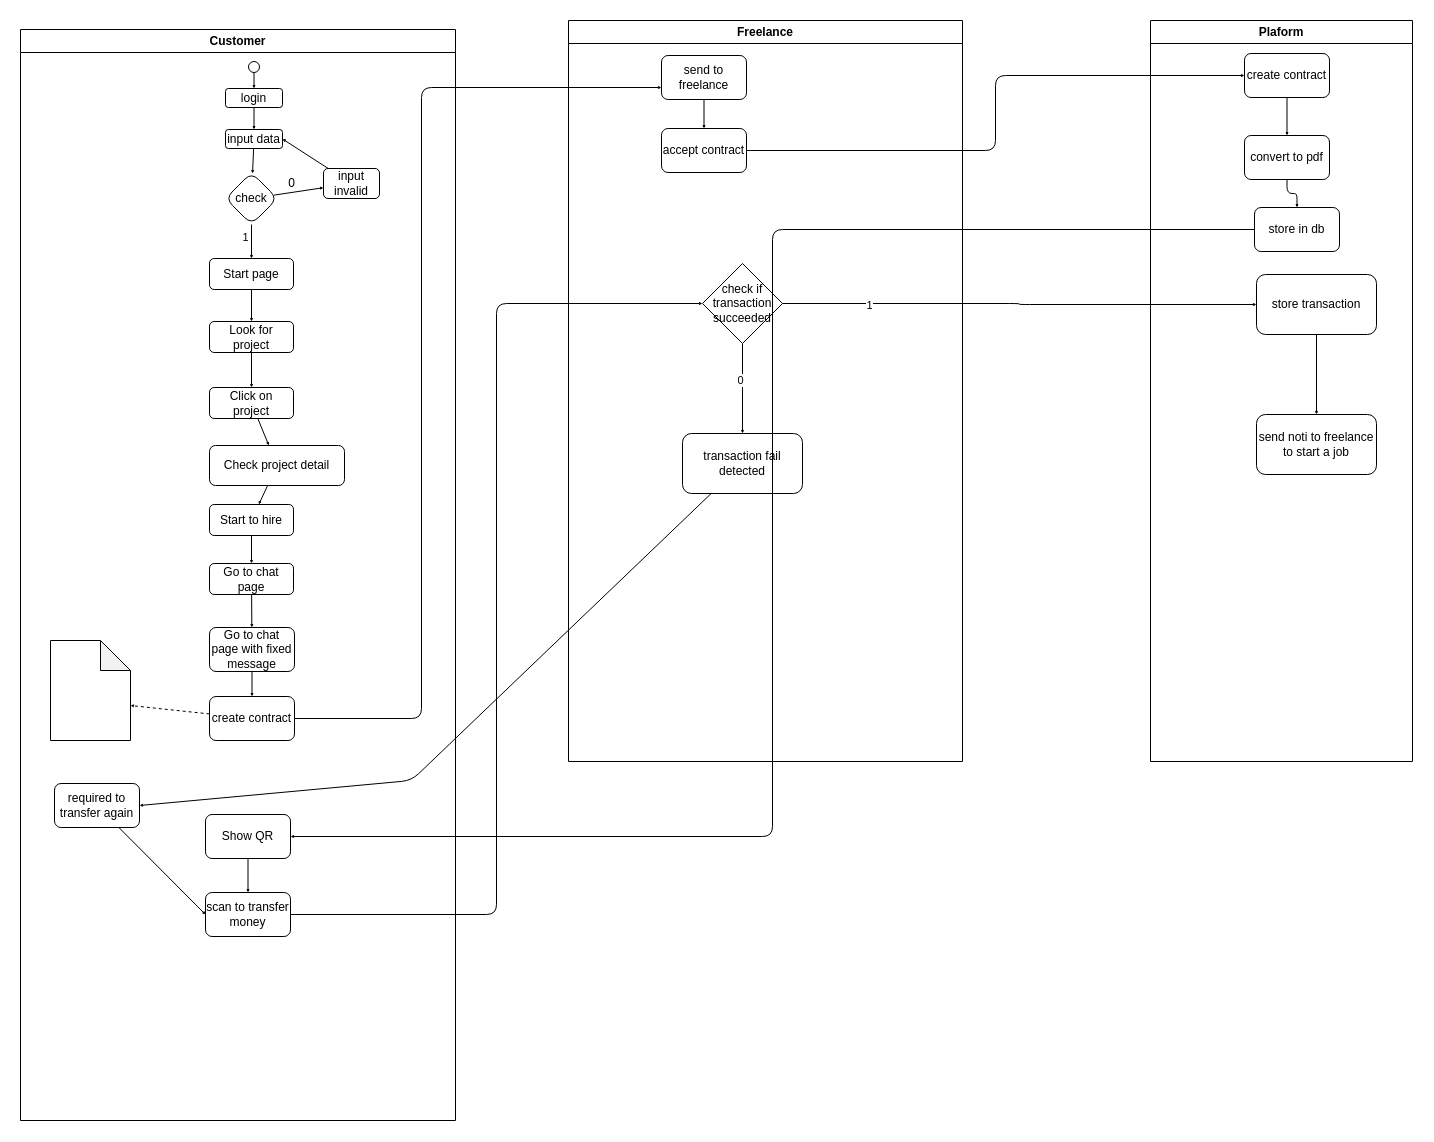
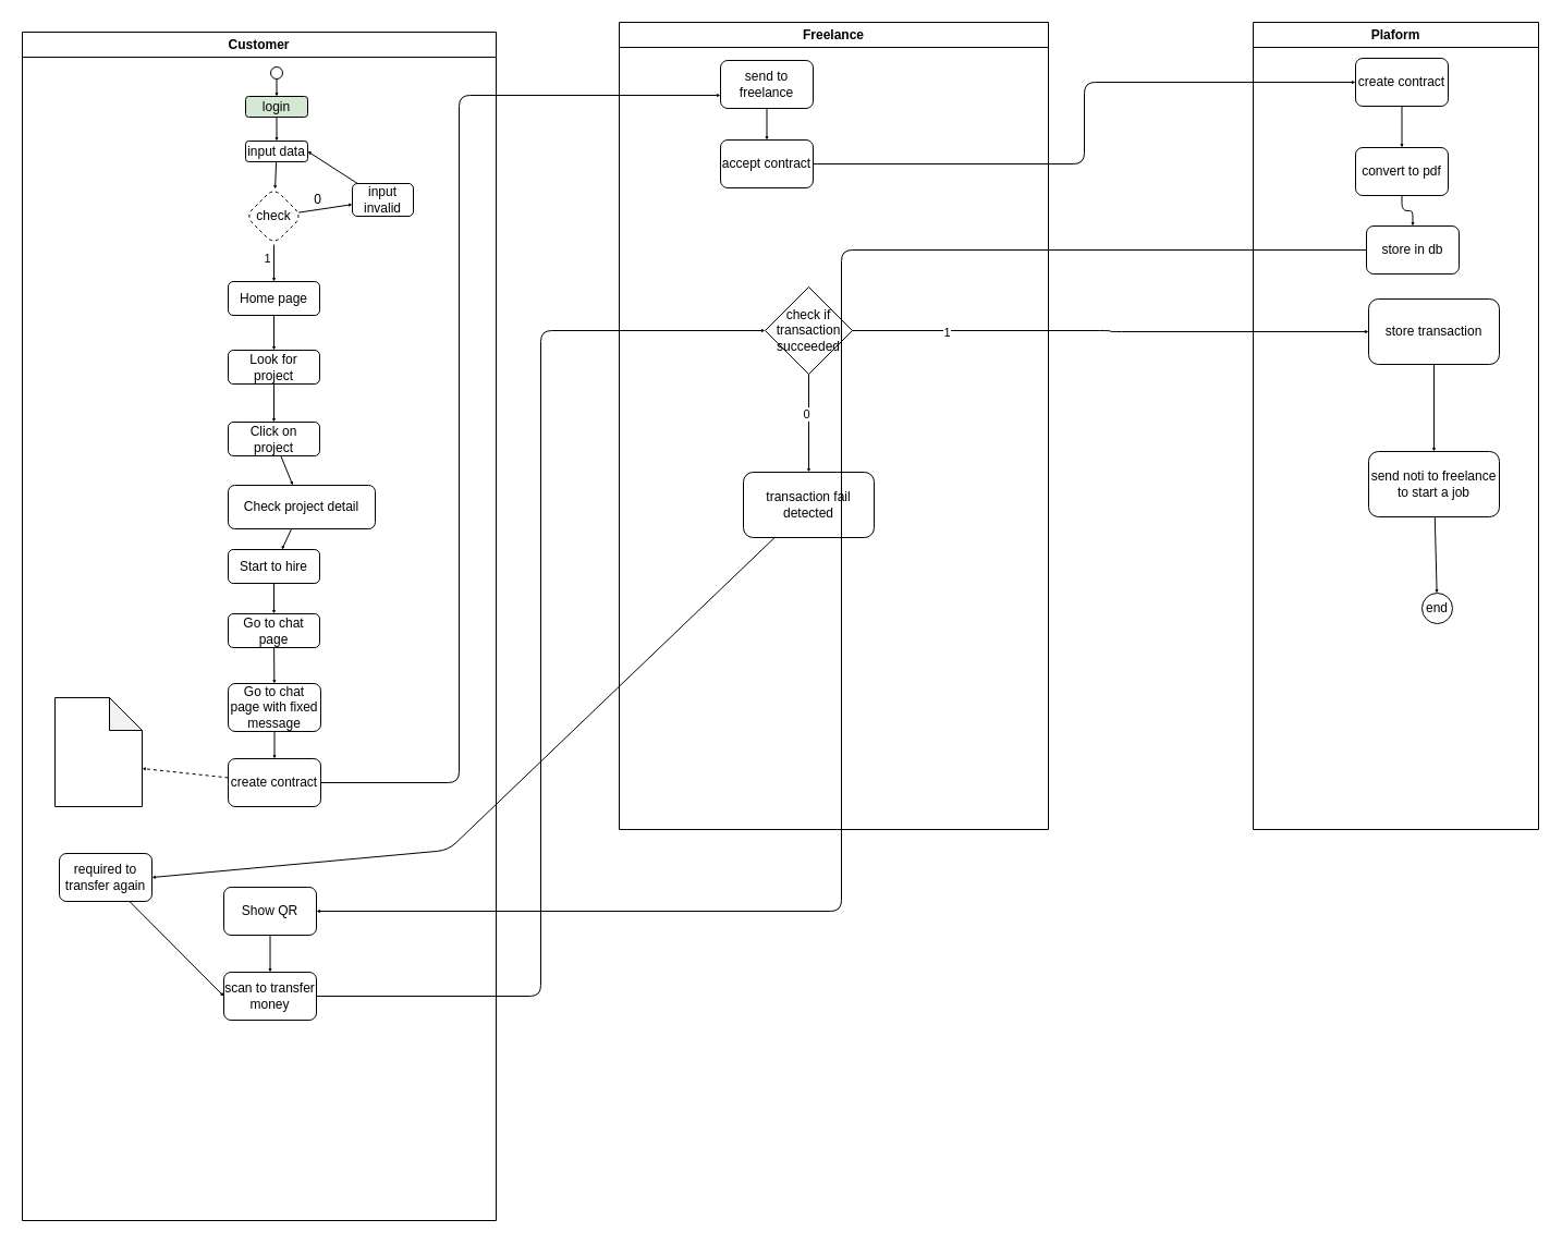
  <mxCell id="0" />
  <mxCell id="1" parent="0" />
  <mxCell id="2" style="edgeStyle=none;html=1;endSize=1;" parent="1" source="3" target="5" edge="1"><mxGeometry relative="1" as="geometry" /></mxCell>
  <mxCell id="3" value="" style="ellipse;whiteSpace=wrap;html=1;aspect=fixed;" parent="1" vertex="1"><mxGeometry x="248" y="61" width="11" height="11" as="geometry" /></mxCell>
  <mxCell id="4" value="" style="edgeStyle=none;html=1;endSize=1;" parent="1" source="5" target="7" edge="1"><mxGeometry relative="1" as="geometry" /></mxCell>
- <mxCell id="5" value="login" style="rounded=1;whiteSpace=wrap;html=1;" parent="1" vertex="1"><mxGeometry x="225" y="88" width="57" height="19" as="geometry" /></mxCell>
+ <mxCell id="5" value="login" style="rounded=1;whiteSpace=wrap;html=1;fillColor=#d5e8d4;" parent="1" vertex="1"><mxGeometry x="225" y="88" width="57" height="19" as="geometry" /></mxCell>
  <mxCell id="6" value="" style="edgeStyle=none;html=1;endSize=1;" parent="1" source="7" target="11" edge="1"><mxGeometry relative="1" as="geometry" /></mxCell>
  <mxCell id="7" value="input data" style="rounded=1;whiteSpace=wrap;html=1;" parent="1" vertex="1"><mxGeometry x="225" y="129" width="57" height="19" as="geometry" /></mxCell>
  <mxCell id="8" value="" style="edgeStyle=none;html=1;endSize=1;" parent="1" source="11" target="13" edge="1"><mxGeometry relative="1" as="geometry" /></mxCell>
  <mxCell id="9" value="" style="edgeStyle=none;html=1;endSize=1;" parent="1" source="11" target="16" edge="1"><mxGeometry relative="1" as="geometry" /></mxCell>
  <mxCell id="10" value="1" style="edgeLabel;html=1;align=center;verticalAlign=middle;resizable=0;points=[];" parent="9" vertex="1" connectable="0"><mxGeometry x="0.21" y="-1" relative="1" as="geometry"><mxPoint x="-6" y="-9" as="offset" /></mxGeometry></mxCell>
- <mxCell id="11" value="check" style="rhombus;whiteSpace=wrap;html=1;rounded=1;" parent="1" vertex="1"><mxGeometry x="225" y="172" width="52" height="52" as="geometry" /></mxCell>
+ <mxCell id="11" value="check" style="rhombus;whiteSpace=wrap;html=1;rounded=1;dashed=1;" parent="1" vertex="1"><mxGeometry x="225" y="172" width="52" height="52" as="geometry" /></mxCell>
  <mxCell id="12" style="edgeStyle=none;html=1;entryX=1;entryY=0.5;entryDx=0;entryDy=0;endSize=1;" parent="1" source="13" target="7" edge="1"><mxGeometry relative="1" as="geometry" /></mxCell>
  <mxCell id="13" value="input invalid" style="whiteSpace=wrap;html=1;rounded=1;" parent="1" vertex="1"><mxGeometry x="323" y="168" width="56" height="30" as="geometry" /></mxCell>
  <mxCell id="14" value="0" style="text;html=1;align=center;verticalAlign=middle;resizable=0;points=[];autosize=1;strokeColor=none;fillColor=none;" parent="1" vertex="1"><mxGeometry x="278" y="170" width="25" height="26" as="geometry" /></mxCell>
  <mxCell id="15" value="" style="edgeStyle=none;html=1;endSize=1;" parent="1" source="16" target="18" edge="1"><mxGeometry relative="1" as="geometry" /></mxCell>
- <mxCell id="16" value="Start page" style="whiteSpace=wrap;html=1;rounded=1;" parent="1" vertex="1"><mxGeometry x="209" y="258" width="84" height="31" as="geometry" /></mxCell>
+ <mxCell id="16" value="Home page" style="whiteSpace=wrap;html=1;rounded=1;" parent="1" vertex="1"><mxGeometry x="209" y="258" width="84" height="31" as="geometry" /></mxCell>
  <mxCell id="17" value="" style="edgeStyle=none;html=1;endSize=1;" parent="1" source="18" target="20" edge="1"><mxGeometry relative="1" as="geometry" /></mxCell>
  <mxCell id="18" value="Look for project" style="whiteSpace=wrap;html=1;rounded=1;" parent="1" vertex="1"><mxGeometry x="209" y="321" width="84" height="31" as="geometry" /></mxCell>
  <mxCell id="19" value="" style="edgeStyle=none;html=1;endSize=1;" parent="1" source="20" target="22" edge="1"><mxGeometry relative="1" as="geometry" /></mxCell>
  <mxCell id="20" value="Click on project" style="whiteSpace=wrap;html=1;rounded=1;" parent="1" vertex="1"><mxGeometry x="209" y="387" width="84" height="31" as="geometry" /></mxCell>
  <mxCell id="21" value="" style="edgeStyle=none;html=1;endSize=1;" parent="1" source="22" target="24" edge="1"><mxGeometry relative="1" as="geometry" /></mxCell>
  <mxCell id="22" value="Check project detail" style="whiteSpace=wrap;html=1;rounded=1;" parent="1" vertex="1"><mxGeometry x="209" y="445" width="135" height="40" as="geometry" /></mxCell>
  <mxCell id="23" value="" style="edgeStyle=none;html=1;endSize=1;" parent="1" source="24" target="26" edge="1"><mxGeometry relative="1" as="geometry" /></mxCell>
  <mxCell id="24" value="Start to hire" style="whiteSpace=wrap;html=1;rounded=1;" parent="1" vertex="1"><mxGeometry x="209" y="504" width="84" height="31" as="geometry" /></mxCell>
  <mxCell id="25" value="" style="edgeStyle=none;html=1;endSize=1;" parent="1" source="26" target="28" edge="1"><mxGeometry relative="1" as="geometry" /></mxCell>
  <mxCell id="26" value="Go to chat page" style="whiteSpace=wrap;html=1;rounded=1;" parent="1" vertex="1"><mxGeometry x="209" y="563" width="84" height="31" as="geometry" /></mxCell>
  <mxCell id="27" value="" style="edgeStyle=none;html=1;endSize=1;" parent="1" source="28" target="31" edge="1"><mxGeometry relative="1" as="geometry" /></mxCell>
  <mxCell id="28" value="Go to chat page with fixed message" style="whiteSpace=wrap;html=1;rounded=1;" parent="1" vertex="1"><mxGeometry x="209" y="627" width="85" height="44" as="geometry" /></mxCell>
  <mxCell id="29" style="edgeStyle=none;html=1;endSize=1;dashed=1;entryX=0;entryY=0;entryDx=80;entryDy=65;entryPerimeter=0;" parent="1" source="31" target="32" edge="1"><mxGeometry relative="1" as="geometry"><mxPoint x="339.4" y="718" as="targetPoint" /></mxGeometry></mxCell>
  <mxCell id="30" value="" style="edgeStyle=orthogonalEdgeStyle;html=1;endSize=1;exitX=1;exitY=0.5;exitDx=0;exitDy=0;" parent="1" source="31" target="41" edge="1"><mxGeometry relative="1" as="geometry"><Array as="points"><mxPoint x="421" y="718" /><mxPoint x="421" y="87" /></Array></mxGeometry></mxCell>
  <mxCell id="31" value="create contract" style="whiteSpace=wrap;html=1;rounded=1;" parent="1" vertex="1"><mxGeometry x="209" y="696" width="85" height="44" as="geometry" /></mxCell>
  <mxCell id="32" value="" style="shape=note;whiteSpace=wrap;html=1;backgroundOutline=1;darkOpacity=0.05;" parent="1" vertex="1"><mxGeometry x="50" y="640" width="80" height="100" as="geometry" /></mxCell>
  <mxCell id="33" value="Customer" style="swimlane;whiteSpace=wrap;html=1;" parent="1" vertex="1"><mxGeometry x="20" y="29" width="435" height="1091" as="geometry" /></mxCell>
  <mxCell id="34" value="" style="edgeStyle=orthogonalEdgeStyle;html=1;endSize=1;" parent="33" source="35" target="36" edge="1"><mxGeometry relative="1" as="geometry" /></mxCell>
  <mxCell id="35" value="Show QR" style="whiteSpace=wrap;html=1;rounded=1;" parent="33" vertex="1"><mxGeometry x="185" y="785" width="85" height="44" as="geometry" /></mxCell>
  <mxCell id="36" value="scan to transfer money" style="whiteSpace=wrap;html=1;rounded=1;" parent="33" vertex="1"><mxGeometry x="185" y="863" width="85" height="44" as="geometry" /></mxCell>
  <mxCell id="37" style="edgeStyle=none;html=1;entryX=0;entryY=0.5;entryDx=0;entryDy=0;endSize=1;" parent="33" source="38" target="36" edge="1"><mxGeometry relative="1" as="geometry" /></mxCell>
  <mxCell id="38" value="required to transfer again" style="whiteSpace=wrap;html=1;rounded=1;" parent="33" vertex="1"><mxGeometry x="34" y="754" width="85" height="44" as="geometry" /></mxCell>
  <mxCell id="39" value="Freelance" style="swimlane;whiteSpace=wrap;html=1;" parent="1" vertex="1"><mxGeometry x="568" y="20" width="394" height="741" as="geometry" /></mxCell>
  <mxCell id="40" style="edgeStyle=orthogonalEdgeStyle;html=1;endSize=1;" parent="39" source="41" target="42" edge="1"><mxGeometry relative="1" as="geometry" /></mxCell>
  <mxCell id="41" value="send to freelance" style="whiteSpace=wrap;html=1;rounded=1;" parent="39" vertex="1"><mxGeometry x="93" y="35" width="85" height="44" as="geometry" /></mxCell>
  <mxCell id="42" value="accept contract" style="whiteSpace=wrap;html=1;rounded=1;" parent="39" vertex="1"><mxGeometry x="93" y="108" width="85" height="44" as="geometry" /></mxCell>
  <mxCell id="43" value="" style="edgeStyle=none;html=1;endSize=1;" parent="39" source="45" target="46" edge="1"><mxGeometry relative="1" as="geometry" /></mxCell>
  <mxCell id="44" value="0" style="edgeLabel;html=1;align=center;verticalAlign=middle;resizable=0;points=[];" parent="43" vertex="1" connectable="0"><mxGeometry x="-0.21" y="-3" relative="1" as="geometry"><mxPoint as="offset" /></mxGeometry></mxCell>
  <mxCell id="45" value="check if transaction succeeded" style="rhombus;whiteSpace=wrap;html=1;" parent="39" vertex="1"><mxGeometry x="134" y="243" width="80" height="80" as="geometry" /></mxCell>
  <mxCell id="46" value="transaction fail detected" style="rounded=1;whiteSpace=wrap;html=1;" parent="39" vertex="1"><mxGeometry x="114" y="413" width="120" height="60" as="geometry" /></mxCell>
  <mxCell id="47" value="" style="edgeStyle=orthogonalEdgeStyle;html=1;endSize=1;entryX=0;entryY=0.5;entryDx=0;entryDy=0;" parent="1" source="42" target="50" edge="1"><mxGeometry relative="1" as="geometry" /></mxCell>
  <mxCell id="48" value="Plaform" style="swimlane;whiteSpace=wrap;html=1;" parent="1" vertex="1"><mxGeometry x="1150" y="20" width="262" height="741" as="geometry" /></mxCell>
  <mxCell id="49" value="" style="edgeStyle=orthogonalEdgeStyle;html=1;endSize=1;" parent="48" source="50" target="52" edge="1"><mxGeometry relative="1" as="geometry" /></mxCell>
  <mxCell id="50" value="create contract" style="whiteSpace=wrap;html=1;rounded=1;" parent="48" vertex="1"><mxGeometry x="94" y="33" width="85" height="44" as="geometry" /></mxCell>
  <mxCell id="51" value="" style="edgeStyle=orthogonalEdgeStyle;html=1;endSize=1;" parent="48" source="52" target="53" edge="1"><mxGeometry relative="1" as="geometry" /></mxCell>
  <mxCell id="52" value="convert to pdf" style="whiteSpace=wrap;html=1;rounded=1;" parent="48" vertex="1"><mxGeometry x="94" y="115" width="85" height="44" as="geometry" /></mxCell>
  <mxCell id="53" value="store in db" style="whiteSpace=wrap;html=1;rounded=1;" parent="48" vertex="1"><mxGeometry x="104" y="187" width="85" height="44" as="geometry" /></mxCell>
  <mxCell id="54" value="" style="edgeStyle=orthogonalEdgeStyle;html=1;endSize=1;" parent="48" source="55" target="57" edge="1"><mxGeometry relative="1" as="geometry" /></mxCell>
  <mxCell id="55" value="store transaction" style="rounded=1;whiteSpace=wrap;html=1;" parent="48" vertex="1"><mxGeometry x="106" y="254" width="120" height="60" as="geometry" /></mxCell>
+ <mxCell id="56" value="" style="html=1;endSize=1;" parent="48" source="57" target="58" edge="1"><mxGeometry relative="1" as="geometry" /></mxCell>
  <mxCell id="57" value="send noti to freelance to start a job" style="rounded=1;whiteSpace=wrap;html=1;" parent="48" vertex="1"><mxGeometry x="106" y="394" width="120" height="60" as="geometry" /></mxCell>
+ <mxCell id="58" value="end" style="ellipse;whiteSpace=wrap;html=1;rounded=1;" parent="48" vertex="1"><mxGeometry x="155" y="524" width="28" height="28" as="geometry" /></mxCell>
  <mxCell id="59" value="" style="edgeStyle=orthogonalEdgeStyle;html=1;endSize=1;entryX=1;entryY=0.5;entryDx=0;entryDy=0;" parent="1" source="53" target="35" edge="1"><mxGeometry relative="1" as="geometry" /></mxCell>
  <mxCell id="60" value="" style="edgeStyle=orthogonalEdgeStyle;html=1;endSize=1;entryX=0;entryY=0.5;entryDx=0;entryDy=0;" parent="1" source="36" target="45" edge="1"><mxGeometry relative="1" as="geometry" /></mxCell>
  <mxCell id="61" value="" style="edgeStyle=orthogonalEdgeStyle;html=1;endSize=1;" parent="1" source="45" target="55" edge="1"><mxGeometry relative="1" as="geometry" /></mxCell>
  <mxCell id="62" value="1" style="edgeLabel;html=1;align=center;verticalAlign=middle;resizable=0;points=[];" parent="61" vertex="1" connectable="0"><mxGeometry x="-0.636" y="-1" relative="1" as="geometry"><mxPoint as="offset" /></mxGeometry></mxCell>
  <mxCell id="63" style="edgeStyle=none;html=1;endSize=1;entryX=1;entryY=0.5;entryDx=0;entryDy=0;" parent="1" source="46" target="38" edge="1"><mxGeometry relative="1" as="geometry"><mxPoint x="241" y="979" as="targetPoint" /><Array as="points"><mxPoint x="411" y="780" /></Array></mxGeometry></mxCell>
